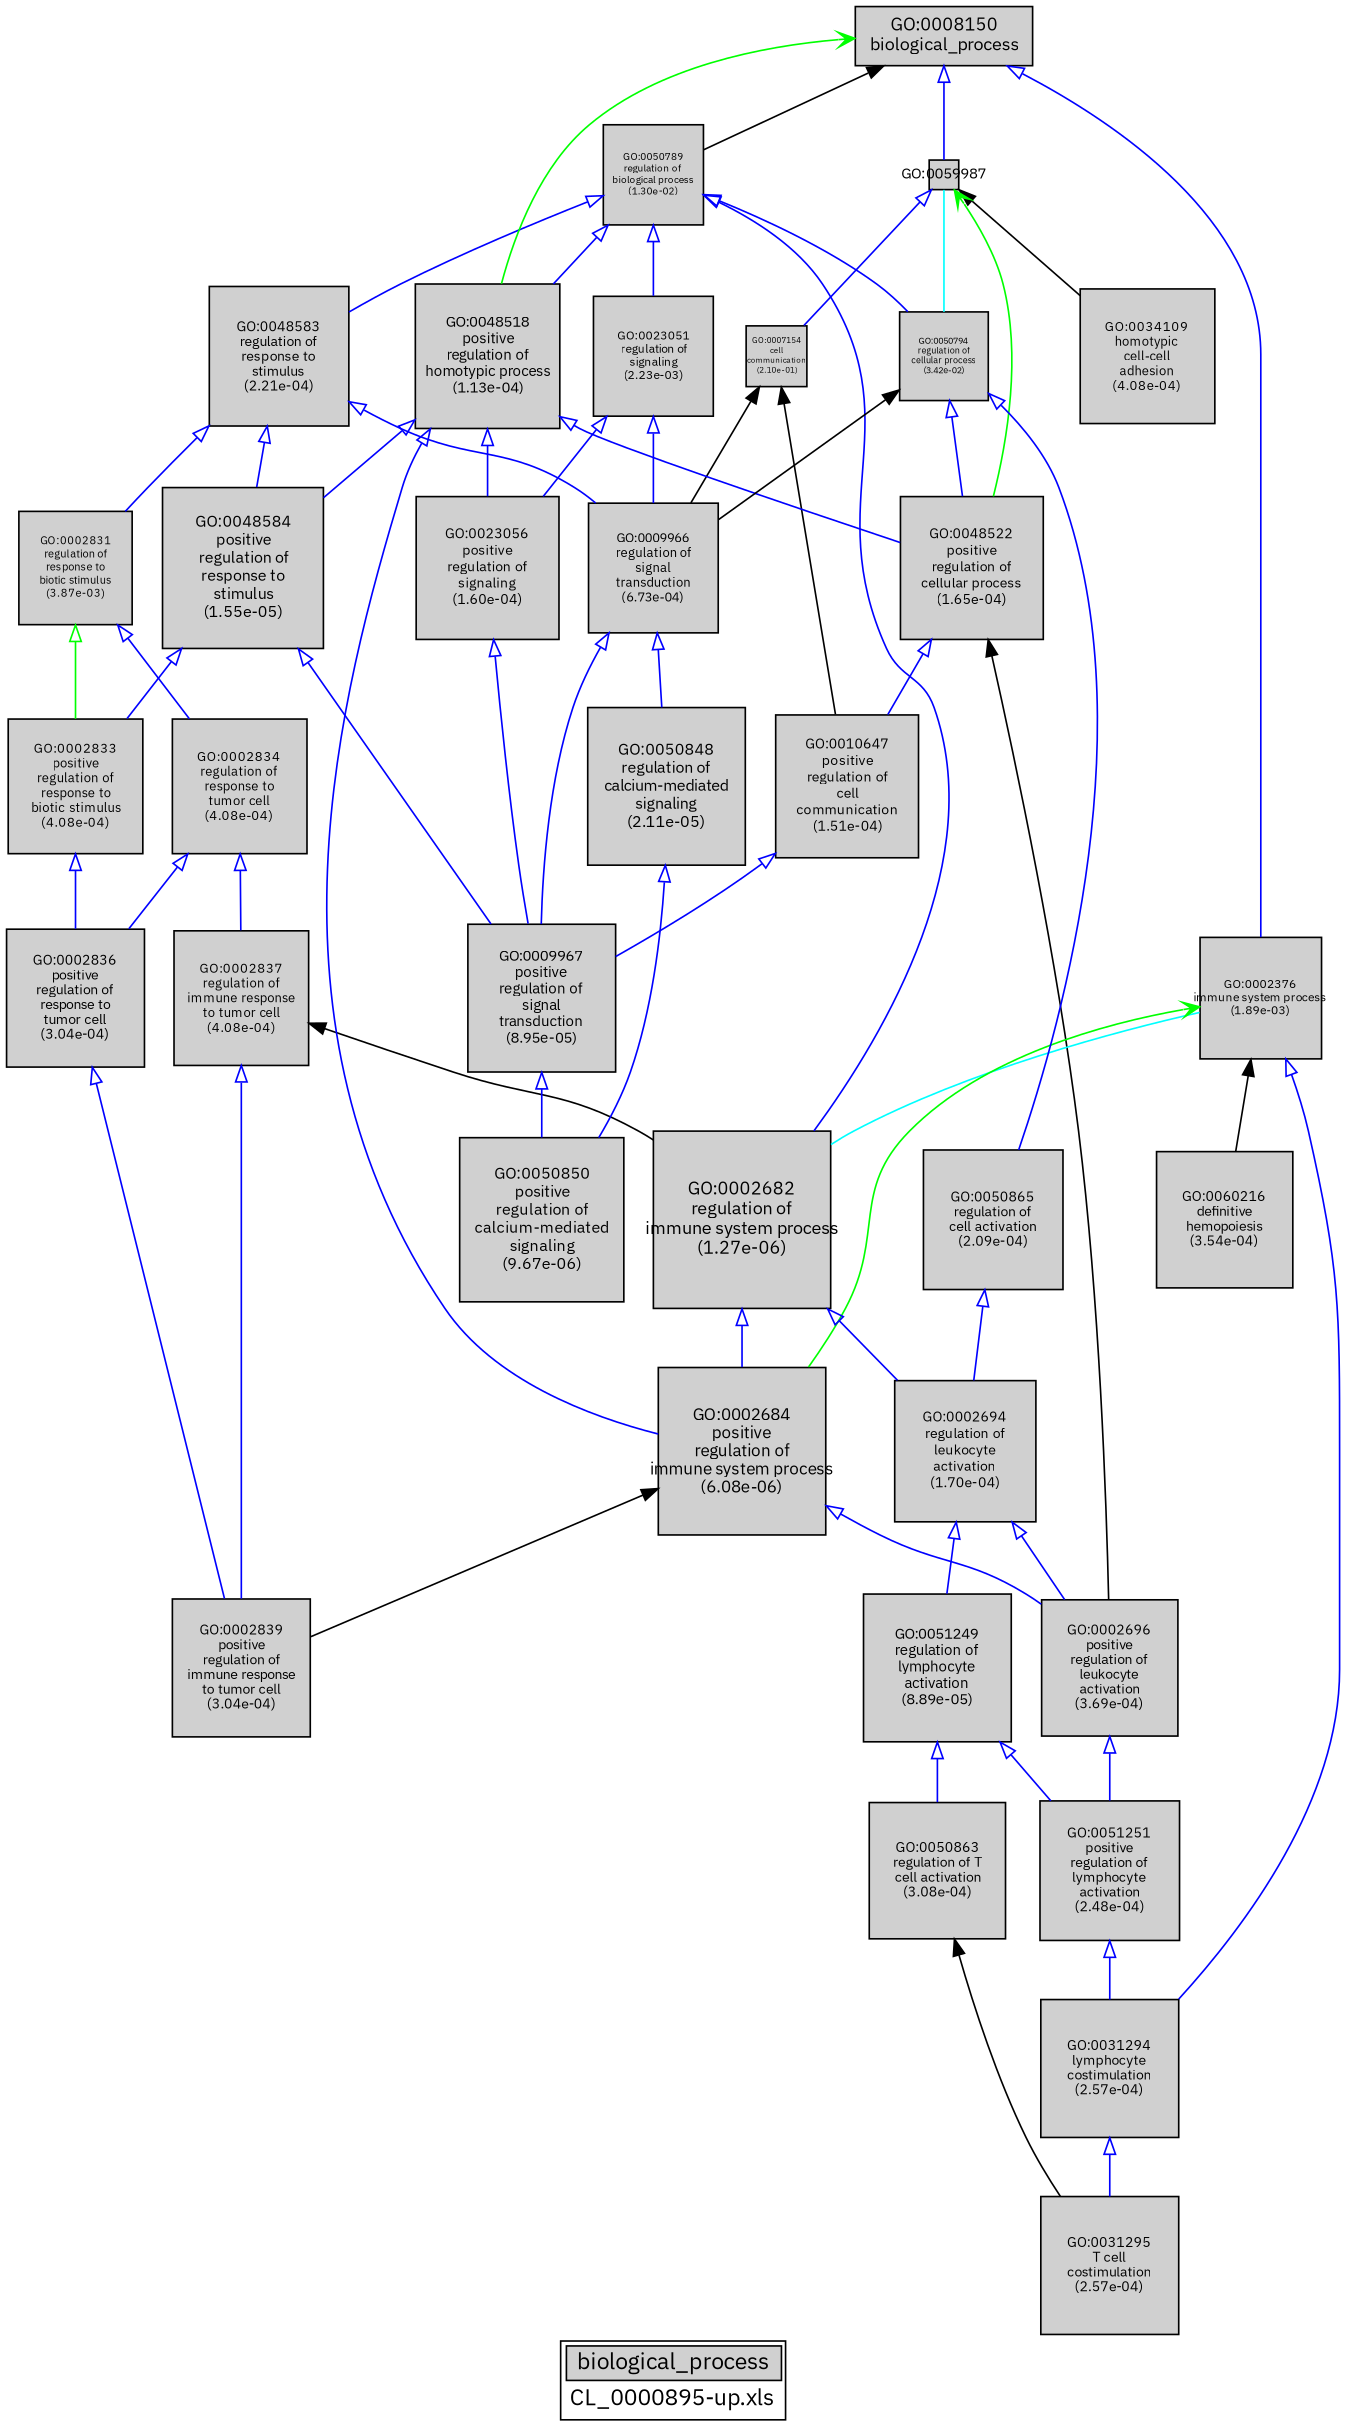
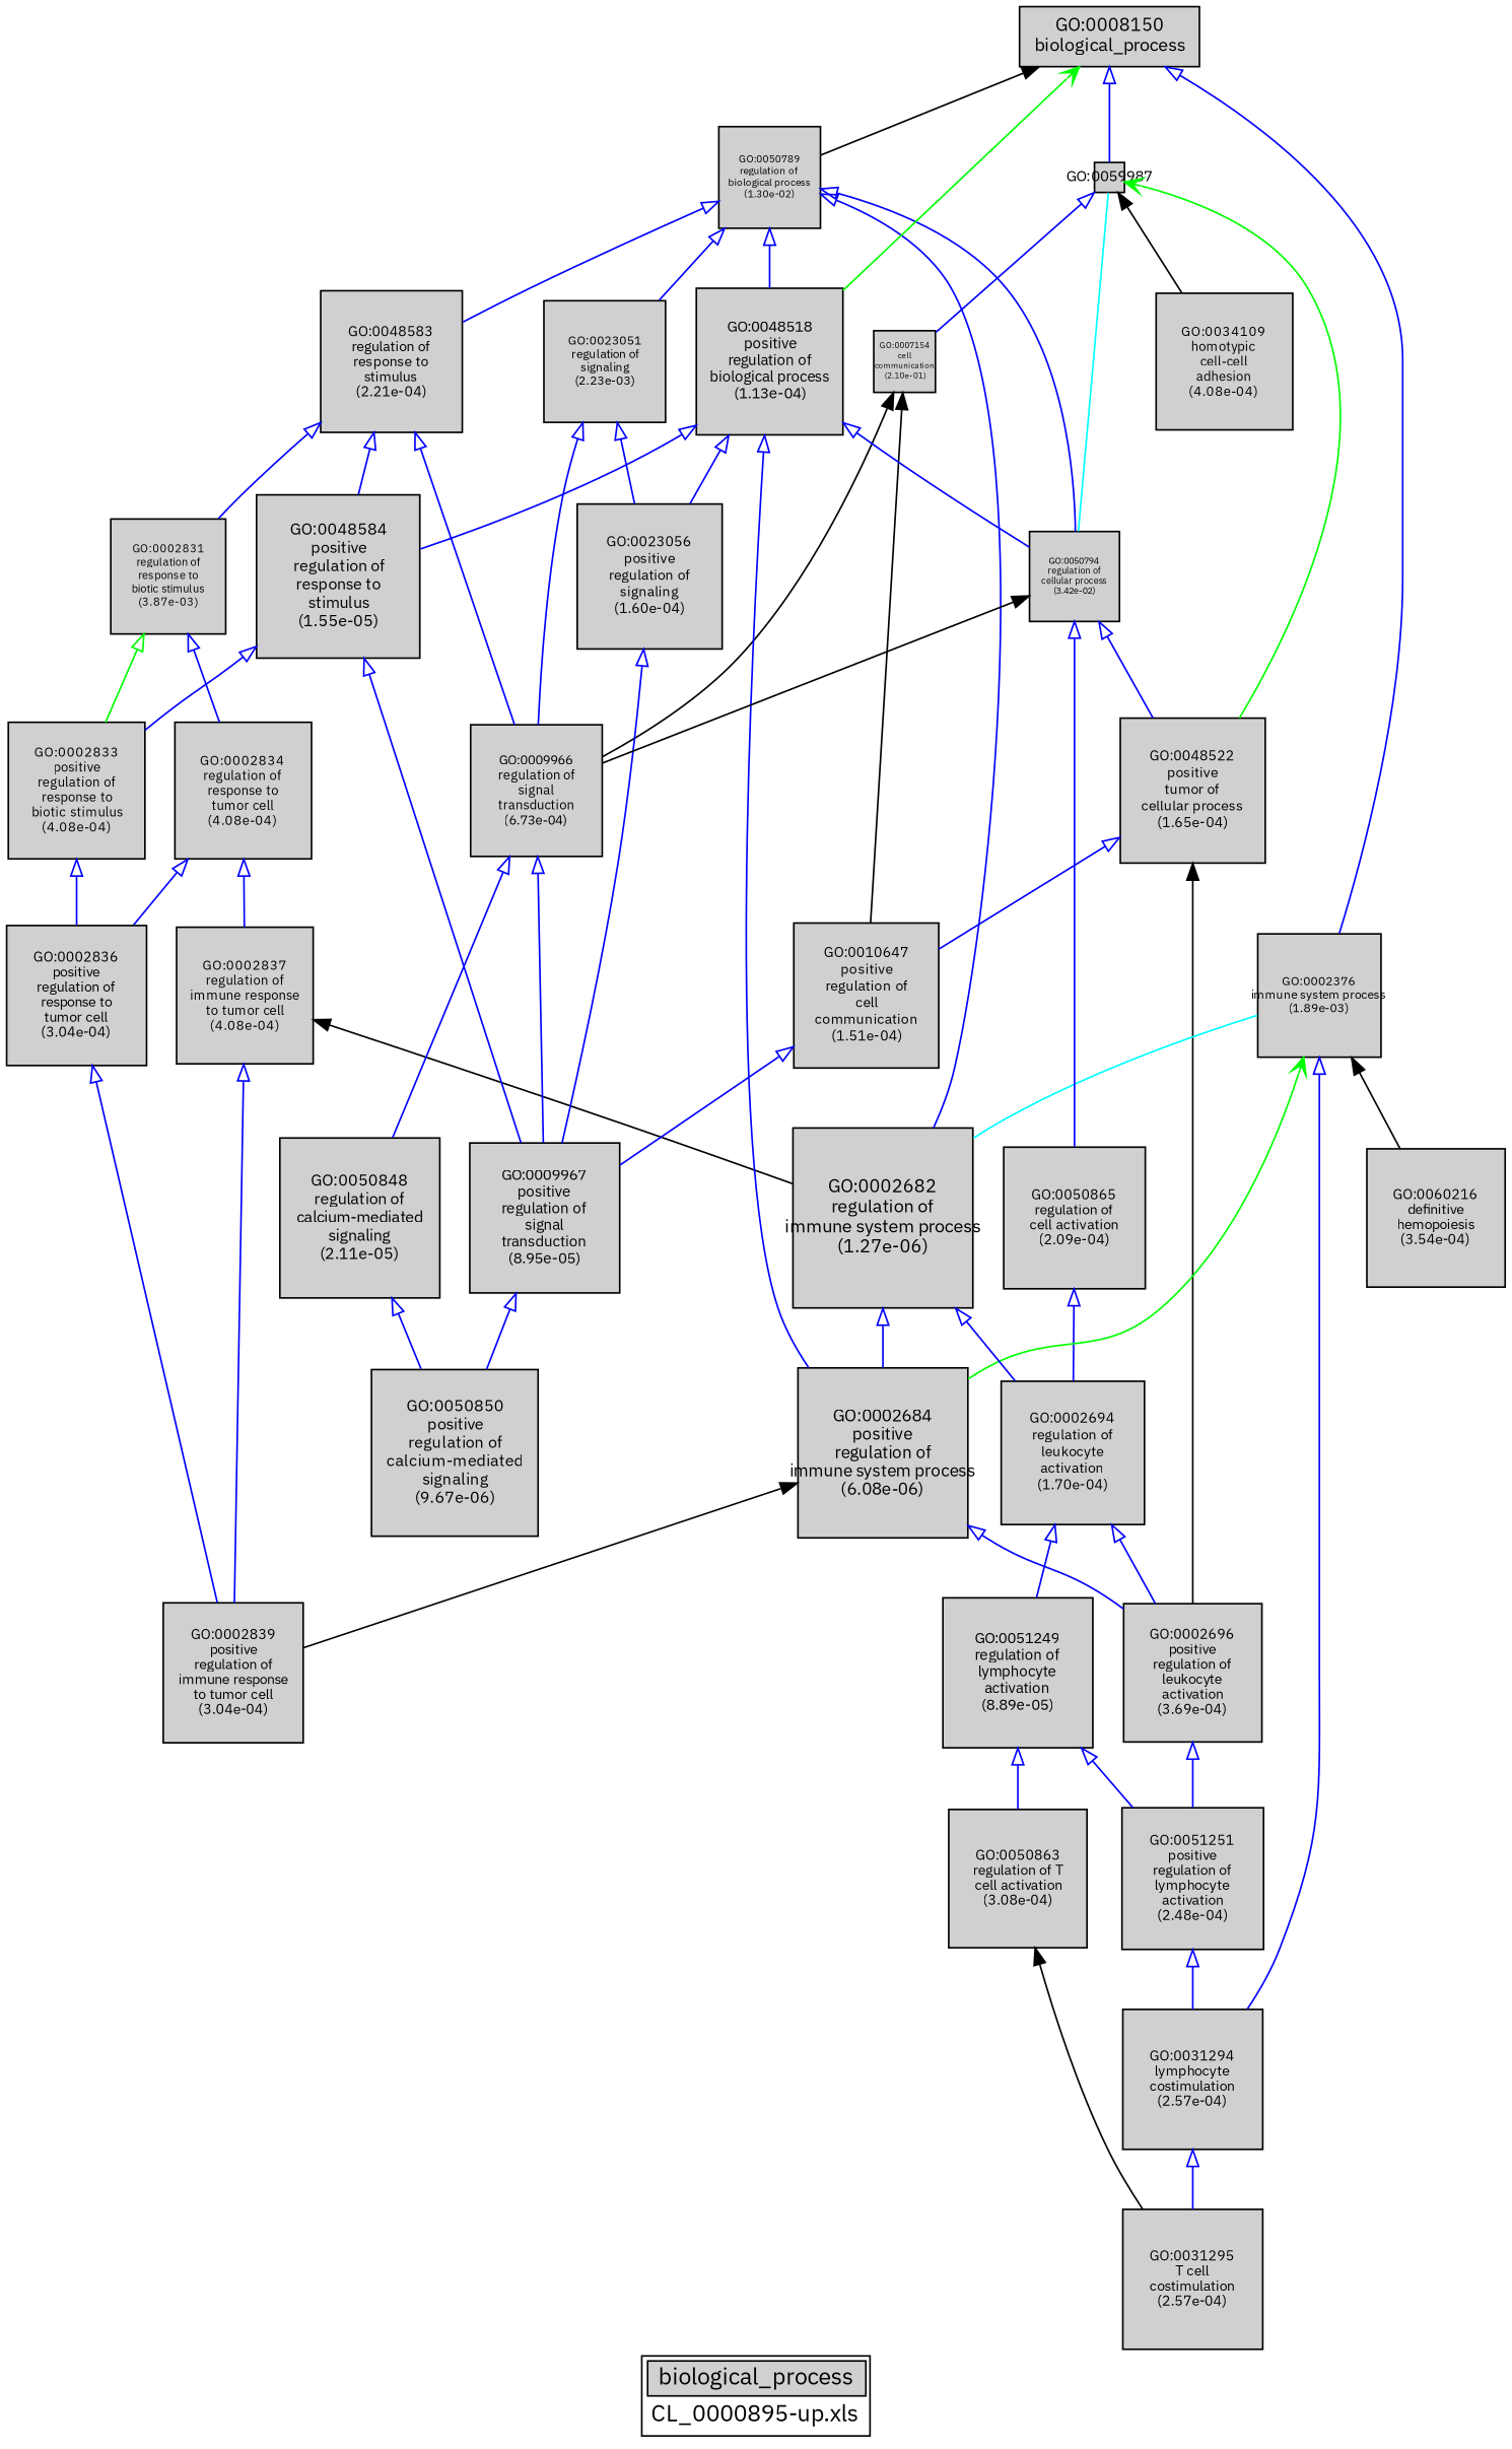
  digraph {
    bgcolor="#FFFFFF"
    fontname="IBM Plex Sans"
    label=<<TABLE COLOR="black" BGCOLOR="white"><TR><TD COLSPAN="2" BGCOLOR="#D0D0D0"><FONT COLOR="black">biological_process</FONT></TD></TR><TR><TD BORDER="0">CL_0000895-up.xls</TD></TR></TABLE>>
    node [color=black fillcolor="#D0D0D0" fixedsize=true fontcolor=black fontname="IBM Plex Sans" fontsize=8.20281894246 shape=box style=filled]
    edge [dir=back fontname="IBM Plex Sans" weight=5.0 arrowtail=empty color=blue]
    n1 [fontsize=5.0 height=0.516949238873 label=<<TABLE BORDER="0"><TR><TD>GO:0007154<BR/>cell<BR/>communication<BR/>(2.10e-01)</TD></TR></TABLE>> width=0.516949238873]
    n2 [height=1.13928040867 label=<<TABLE BORDER="0"><TR><TD>GO:0034109<BR/>homotypic<BR/>cell-cell<BR/>adhesion<BR/>(4.08e-04)</TD></TR></TABLE>> width=1.13928040867]
-   n3 [fontsize=8.66113630705 height=1.2029355982 label=<<TABLE BORDER="0"><TR><TD>GO:0048522<BR/>positive<BR/>regulation of<BR/>cellular process<BR/>(1.65e-04)</TD></TR></TABLE>> width=1.2029355982]
+   n3 [fontsize=8.66113630705 height=1.2029355982 label=<<TABLE BORDER="0"><TR><TD>GO:0048522<BR/>positive<BR/>tumor of<BR/>cellular process<BR/>(1.65e-04)</TD></TR></TABLE>> width=1.2029355982]
    n4 [height=1.13928040867 label=<<TABLE BORDER="0"><TR><TD>GO:0002837<BR/>regulation of<BR/>immune response<BR/>to tumor cell<BR/>(4.08e-04)</TD></TR></TABLE>> width=1.13928040867]
    n5 [fontsize=8.355109061 height=1.16043181403 label=<<TABLE BORDER="0"><TR><TD>GO:0002839<BR/>positive<BR/>regulation of<BR/>immune response<BR/>to tumor cell<BR/>(3.04e-04)</TD></TR></TABLE>> width=1.16043181403]
    n6 [fontsize=6.13582492462 height=0.852197906197 label=<<TABLE BORDER="0"><TR><TD>GO:0050789<BR/>regulation of<BR/>biological process<BR/>(1.30e-02)</TD></TR></TABLE>> width=0.852197906197]
    n7 [fontsize=7.93735750931 height=1.10241076518 label=<<TABLE BORDER="0"><TR><TD>GO:0009966<BR/>regulation of<BR/>signal<BR/>transduction<BR/>(6.73e-04)</TD></TR></TABLE>> width=1.10241076518]
    n8 [fontsize=9.96499961422 height=1.3840277242 label=<<TABLE BORDER="0"><TR><TD>GO:0050850<BR/>positive<BR/>regulation of<BR/>calcium-mediated<BR/>signaling<BR/>(9.67e-06)</TD></TR></TABLE>> width=1.3840277242]
    n9 [fontsize=8.45924698224 height=1.1748954142 label=<<TABLE BORDER="0"><TR><TD>GO:0051251<BR/>positive<BR/>regulation of<BR/>lymphocyte<BR/>activation<BR/>(2.48e-04)</TD></TR></TABLE>> width=1.1748954142]
    n10 [fontsize=8.70644161839 height=1.20922800255 label=<<TABLE BORDER="0"><TR><TD>GO:0010647<BR/>positive<BR/>regulation of<BR/>cell<BR/>communication<BR/>(1.51e-04)</TD></TR></TABLE>> width=1.20922800255]
    n11 [fontsize=8.54501405505 height=1.18680750765 label=<<TABLE BORDER="0"><TR><TD>GO:0050865<BR/>regulation of<BR/>cell activation<BR/>(2.09e-04)</TD></TR></TABLE>> width=1.18680750765]
    n12 [fontsize=8.67596879461 height=1.20499566592 label=<<TABLE BORDER="0"><TR><TD>GO:0023056<BR/>positive<BR/>regulation of<BR/>signaling<BR/>(1.60e-04)</TD></TR></TABLE>> width=1.20499566592]
    n13 [fontsize=9.62437447976 height=1.33671867774 label=<<TABLE BORDER="0"><TR><TD>GO:0050848<BR/>regulation of<BR/>calcium-mediated<BR/>signaling<BR/>(2.11e-05)</TD></TR></TABLE>> width=1.33671867774]
    n14 [fontsize=7.35986372358 height=1.02220329494 label=<<TABLE BORDER="0"><TR><TD>GO:0002376<BR/>immune system process<BR/>(1.89e-03)</TD></TR></TABLE>> width=1.02220329494]
    n15 [fontsize=7.26302352037 height=1.00875326672 label=<<TABLE BORDER="0"><TR><TD>GO:0023051<BR/>regulation of<BR/>signaling<BR/>(2.23e-03)</TD></TR></TABLE>> width=1.00875326672]
    n16 [fontsize=8.34891659327 height=1.15957174906 label=<<TABLE BORDER="0"><TR><TD>GO:0050863<BR/>regulation of T<BR/>cell activation<BR/>(3.08e-04)</TD></TR></TABLE>> width=1.15957174906]
    n17 [fontsize=9 height=0.250806821001 label="GO:0059987" width=0.250806821001]
    n18 [fontsize=9.7591042298 height=1.35543114303 label=<<TABLE BORDER="0"><TR><TD>GO:0048584<BR/>positive<BR/>regulation of<BR/>response to<BR/>stimulus<BR/>(1.55e-05)</TD></TR></TABLE>> width=1.35543114303]
    n19 [fontsize=8.355109061 height=1.16043181403 label=<<TABLE BORDER="0"><TR><TD>GO:0002836<BR/>positive<BR/>regulation of<BR/>response to<BR/>tumor cell<BR/>(3.04e-04)</TD></TR></TABLE>> width=1.16043181403]
    n20 [fontsize=8.95937594841 height=1.24435777061 label=<<TABLE BORDER="0"><TR><TD>GO:0009967<BR/>positive<BR/>regulation of<BR/>signal<BR/>transduction<BR/>(8.95e-05)</TD></TR></TABLE>> width=1.24435777061]
    n21 [fontsize=8.51676331531 height=1.18288379379 label=<<TABLE BORDER="0"><TR><TD>GO:0048583<BR/>regulation of<BR/>response to<BR/>stimulus<BR/>(2.21e-04)</TD></TR></TABLE>> width=1.18288379379]
    n22 [fontsize=10.8 height=1.5 label=<<TABLE BORDER="0"><TR><TD>GO:0002682<BR/>regulation of<BR/>immune system process<BR/>(1.27e-06)</TD></TR></TABLE>> width=1.5]
-   n23 [fontsize=8.84630451164 height=1.22865340439 label=<<TABLE BORDER="0"><TR><TD>GO:0048518<BR/>positive<BR/>regulation of<BR/>homotypic process<BR/>(1.13e-04)</TD></TR></TABLE>> width=1.22865340439]
+   n23 [fontsize=8.84630451164 height=1.22865340439 label=<<TABLE BORDER="0"><TR><TD>GO:0048518<BR/>positive<BR/>regulation of<BR/>biological process<BR/>(1.13e-04)</TD></TR></TABLE>> width=1.22865340439]
    n24 [fontsize=10.1622577803 height=1.4114246917 label=<<TABLE BORDER="0"><TR><TD>GO:0002684<BR/>positive<BR/>regulation of<BR/>immune system process<BR/>(6.08e-06)</TD></TR></TABLE>> width=1.4114246917]
    n25 [fontsize=8.96237066157 height=1.244773703 label=<<TABLE BORDER="0"><TR><TD>GO:0051249<BR/>regulation of<BR/>lymphocyte<BR/>activation<BR/>(8.89e-05)</TD></TR></TABLE>> width=1.244773703]
    n26 [fontsize=6.93127127287 height=0.962676565677 label=<<TABLE BORDER="0"><TR><TD>GO:0002831<BR/>regulation of<BR/>response to<BR/>biotic stimulus<BR/>(3.87e-03)</TD></TR></TABLE>> width=0.962676565677]
    n27 [fontsize=8.64801636121 height=1.2011133835 label=<<TABLE BORDER="0"><TR><TD>GO:0002694<BR/>regulation of<BR/>leukocyte<BR/>activation<BR/>(1.70e-04)</TD></TR></TABLE>> width=1.2011133835]
    n28 [fontsize=8.25504270429 height=1.14653370893 label=<<TABLE BORDER="0"><TR><TD>GO:0002696<BR/>positive<BR/>regulation of<BR/>leukocyte<BR/>activation<BR/>(3.69e-04)</TD></TR></TABLE>> width=1.14653370893]
    n29 [fontsize=8.27645911216 height=1.14950821002 label=<<TABLE BORDER="0"><TR><TD>GO:0060216<BR/>definitive<BR/>hemopoiesis<BR/>(3.54e-04)</TD></TR></TABLE>> width=1.14950821002]
    n30 [height=1.13928040867 label=<<TABLE BORDER="0"><TR><TD>GO:0002833<BR/>positive<BR/>regulation of<BR/>response to<BR/>biotic stimulus<BR/>(4.08e-04)</TD></TR></TABLE>> width=1.13928040867]
    n31 [height=1.13928040867 label=<<TABLE BORDER="0"><TR><TD>GO:0002834<BR/>regulation of<BR/>response to<BR/>tumor cell<BR/>(4.08e-04)</TD></TR></TABLE>> width=1.13928040867]
    n32 [fontsize=8.43956827535 height=1.17216226047 label=<<TABLE BORDER="0"><TR><TD>GO:0031294<BR/>lymphocyte<BR/>costimulation<BR/>(2.57e-04)</TD></TR></TABLE>> width=1.17216226047]
    n33 [fontsize=10.8 label=<<TABLE BORDER="0"><TR><TD>GO:0008150<BR/>biological_process</TD></TR></TABLE>> width=1.5]
    n34 [fontsize=5.42173700307 height=0.753019028204 label=<<TABLE BORDER="0"><TR><TD>GO:0050794<BR/>regulation of<BR/>cellular process<BR/>(3.42e-02)</TD></TR></TABLE>> width=0.753019028204]
    n35 [fontsize=8.43956827535 height=1.17216226047 label=<<TABLE BORDER="0"><TR><TD>GO:0031295<BR/>T cell<BR/>costimulation<BR/>(2.57e-04)</TD></TR></TABLE>> width=1.17216226047]
    subgraph sub_1 {
      n1
      n2
      n3
      n4
      n5
      n6
      n7
      n8
      n9
      n10
      n11
      n12
      n13
      n14
      n15
      n16
      n17
      n18
      n19
      n20
      n21
      n22
      n23
      n24
      n25
      n26
      n27
      n28
      n29
      n30
      n31
      n32
      n33
      n34
      n35
    }
    subgraph sub_2 {
      n2
      n29
      subgraph sub_3 {
        n22
        n34
        subgraph sub_4 {
          n3
          n14
          n17
          n23
          n24
          n33
        }
        subgraph sub_5 {
        }
      }
      subgraph sub_6 {
      }
      subgraph sub_7 {
        n1
        n3
        n4
        n5
        n6
        n7
        n8
        n9
        n10
        n11
        n12
        n13
        n14
        n15
        n16
        n17
        n18
        n19
        n20
        n21
        n22
        n23
        n24
        n25
        n26
        n27
        n28
        n30
        n31
        n32
        n33
        n34
        n35
      }
    }
    n1 -> n7 [weight=1 arrowtail="" color=""]
    n1 -> n10 [weight=1 arrowtail="" color=""]
    n3 -> n10
    n3 -> n28 [weight=1 arrowtail="" color=""]
    n4 -> n5
    n4 -> n22 [weight=1 arrowtail="" color=""]
    n6 -> n15
    n6 -> n21
    n6 -> n22
    n6 -> n23
    n6 -> n34
    n7 -> n13
    n7 -> n20
    n9 -> n32
    n10 -> n20
    n11 -> n27
    n12 -> n20
    n13 -> n8
    n14 -> n22 [arrowtail=none color=cyan weight=1]
    n14 -> n24 [arrowtail=vee color=green weight=1]
    n14 -> n29 [weight=1 arrowtail="" color=""]
    n14 -> n32
    n15 -> n7
    n15 -> n12
    n16 -> n35 [weight=1 arrowtail="" color=""]
    n17 -> n1
    n17 -> n2 [weight=1 arrowtail="" color=""]
    n17 -> n3 [arrowtail=vee color=green weight=1]
    n17 -> n34 [arrowtail=none color=cyan weight=1]
    n18 -> n20
    n18 -> n30
    n19 -> n5
    n20 -> n8
    n21 -> n7
    n21 -> n18
    n21 -> n26
    n22 -> n24
    n22 -> n27
-   n23 -> n3
+   n23 -> n34
    n23 -> n12
    n23 -> n18
    n23 -> n24
    n24 -> n5 [weight=1 arrowtail="" color=""]
    n24 -> n28
    n25 -> n9
    n25 -> n16
    n26 -> n30 [color=green]
    n26 -> n31
    n27 -> n25
    n27 -> n28
    n28 -> n9
    n30 -> n19
    n31 -> n4
    n31 -> n19
    n32 -> n35
    n33 -> n6 [weight=1 arrowtail="" color=""]
    n33 -> n14
    n33 -> n17
    n33 -> n23 [arrowtail=vee color=green weight=1]
    n34 -> n3
    n34 -> n7 [weight=1 arrowtail="" color=""]
    n34 -> n11
  }
